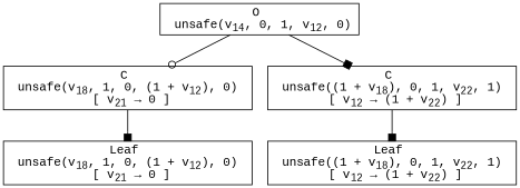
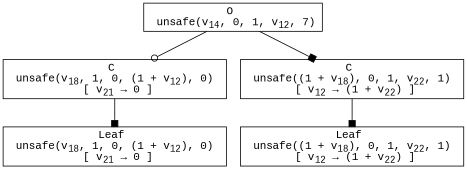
  digraph {
    rankdir=TB
    fontname="Liberation Mono"
    node [fillcolor=white shape=box style=filled fontname="Liberation Mono"]
    edge [arrowhead=box fontname="Liberation Mono"]
-   n1 [label=<O <BR/> unsafe(v<SUB>14</SUB>, 0, 1, v<SUB>12</SUB>, 0)>]
+   n1 [label=<O <BR/> unsafe(v<SUB>14</SUB>, 0, 1, v<SUB>12</SUB>, 7)>]
    n2 [label=<C <BR/> unsafe(v<SUB>18</SUB>, 1, 0, (1 + v<SUB>12</SUB>), 0) <BR/>  [ v<SUB>21</SUB> &rarr; 0 ] >]
    n3 [label=<C <BR/> unsafe((1 + v<SUB>18</SUB>), 0, 1, v<SUB>22</SUB>, 1) <BR/>  [ v<SUB>12</SUB> &rarr; (1 + v<SUB>22</SUB>) ] >]
    n4 [label=<Leaf <BR/> unsafe(v<SUB>18</SUB>, 1, 0, (1 + v<SUB>12</SUB>), 0) <BR/>  [ v<SUB>21</SUB> &rarr; 0 ] >]
    n5 [label=<Leaf <BR/> unsafe((1 + v<SUB>18</SUB>), 0, 1, v<SUB>22</SUB>, 1) <BR/>  [ v<SUB>12</SUB> &rarr; (1 + v<SUB>22</SUB>) ] >]
    n1 -> n2 [arrowhead=odot]
    n1 -> n3
    n2 -> n4
    n3 -> n5
  }
